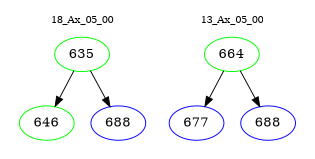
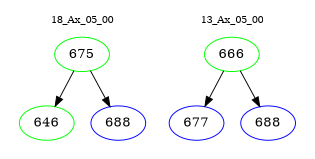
  digraph {
    node [color=green]
    edge [color=black]
-   n1 [label=635]
+   n1 [label=675]
    n2 [label=646]
    n3 [color=blue label=688]
-   n4 [label=664]
+   n4 [label=666]
    n5 [color=blue label=677]
    n6 [color=blue label=688]
    subgraph cluster_1 {
      color=white
      fontsize=10
      label="18_Ax_05_00"
      n1
      n2
      n3
    }
    subgraph cluster_2 {
      color=white
      fontsize=10
      label="13_Ax_05_00"
      n4
      n5
      n6
    }
    n1 -> n2
    n1 -> n3
    n4 -> n5
    n4 -> n6
  }
